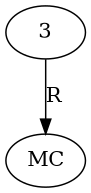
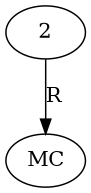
  digraph {
    node [t=Annotation]
    n1 [l=664 label=MC s="keySet()"]
-   2 [n=componentPropertyAnnotation label=3]
+   2 [n=componentPropertyAnnotation]
    2 -> n1 [label=R]
  }
